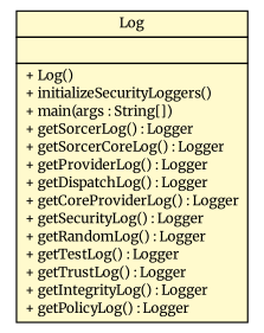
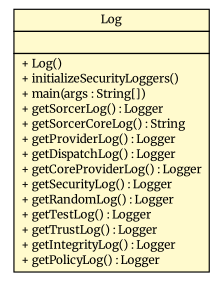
  digraph {
    nodesep=0.25
    ranksep=0.5
    fontname=Merriweather
-   n1 [fontcolor=black fontname=Merriweather fontsize=10.0 label=<<table title="sorcer.util.Log" border="0" cellborder="1" cellspacing="0" cellpadding="2" port="p" bgcolor="lemonChiffon" href="./Log.html"> 		<tr><td><table border="0" cellspacing="0" cellpadding="1"> <tr><td align="center" balign="center"> Log </td></tr> 		</table></td></tr> 		<tr><td><table border="0" cellspacing="0" cellpadding="1"> <tr><td align="left" balign="left">  </td></tr> 		</table></td></tr> 		<tr><td><table border="0" cellspacing="0" cellpadding="1"> <tr><td align="left" balign="left"> + Log() </td></tr> <tr><td align="left" balign="left"> + initializeSecurityLoggers() </td></tr> <tr><td align="left" balign="left"> + main(args : String[]) </td></tr> <tr><td align="left" balign="left"> + getSorcerLog() : Logger </td></tr> <tr><td align="left" balign="left"> + getSorcerCoreLog() : Logger </td></tr> <tr><td align="left" balign="left"> + getProviderLog() : Logger </td></tr> <tr><td align="left" balign="left"> + getDispatchLog() : Logger </td></tr> <tr><td align="left" balign="left"> + getCoreProviderLog() : Logger </td></tr> <tr><td align="left" balign="left"> + getSecurityLog() : Logger </td></tr> <tr><td align="left" balign="left"> + getRandomLog() : Logger </td></tr> <tr><td align="left" balign="left"> + getTestLog() : Logger </td></tr> <tr><td align="left" balign="left"> + getTrustLog() : Logger </td></tr> <tr><td align="left" balign="left"> + getIntegrityLog() : Logger </td></tr> <tr><td align="left" balign="left"> + getPolicyLog() : Logger </td></tr> 		</table></td></tr> 		</table>> shape=plaintext]
+   n1 [fontcolor=black fontname=Merriweather fontsize=10.0 label=<<table title="sorcer.util.Log" border="0" cellborder="1" cellspacing="0" cellpadding="2" port="p" bgcolor="lemonChiffon" href="./Log.html"> 		<tr><td><table border="0" cellspacing="0" cellpadding="1"> <tr><td align="center" balign="center"> Log </td></tr> 		</table></td></tr> 		<tr><td><table border="0" cellspacing="0" cellpadding="1"> <tr><td align="left" balign="left">  </td></tr> 		</table></td></tr> 		<tr><td><table border="0" cellspacing="0" cellpadding="1"> <tr><td align="left" balign="left"> + Log() </td></tr> <tr><td align="left" balign="left"> + initializeSecurityLoggers() </td></tr> <tr><td align="left" balign="left"> + main(args : String[]) </td></tr> <tr><td align="left" balign="left"> + getSorcerLog() : Logger </td></tr> <tr><td align="left" balign="left"> + getSorcerCoreLog() : String </td></tr> <tr><td align="left" balign="left"> + getProviderLog() : Logger </td></tr> <tr><td align="left" balign="left"> + getDispatchLog() : Logger </td></tr> <tr><td align="left" balign="left"> + getCoreProviderLog() : Logger </td></tr> <tr><td align="left" balign="left"> + getSecurityLog() : Logger </td></tr> <tr><td align="left" balign="left"> + getRandomLog() : Logger </td></tr> <tr><td align="left" balign="left"> + getTestLog() : Logger </td></tr> <tr><td align="left" balign="left"> + getTrustLog() : Logger </td></tr> <tr><td align="left" balign="left"> + getIntegrityLog() : Logger </td></tr> <tr><td align="left" balign="left"> + getPolicyLog() : Logger </td></tr> 		</table></td></tr> 		</table>> shape=plaintext]
  }
